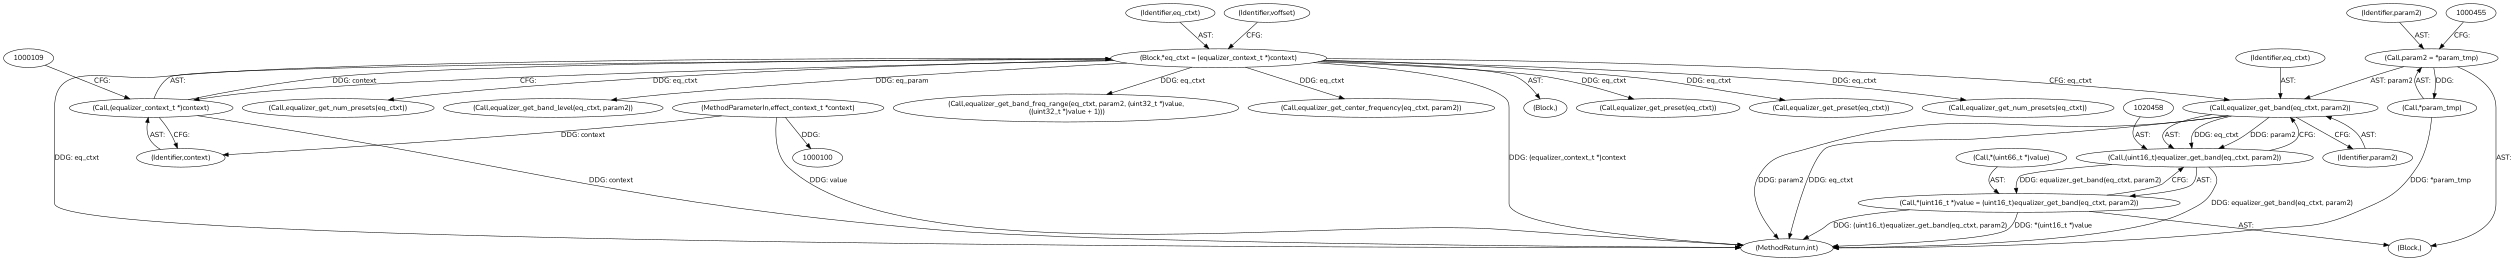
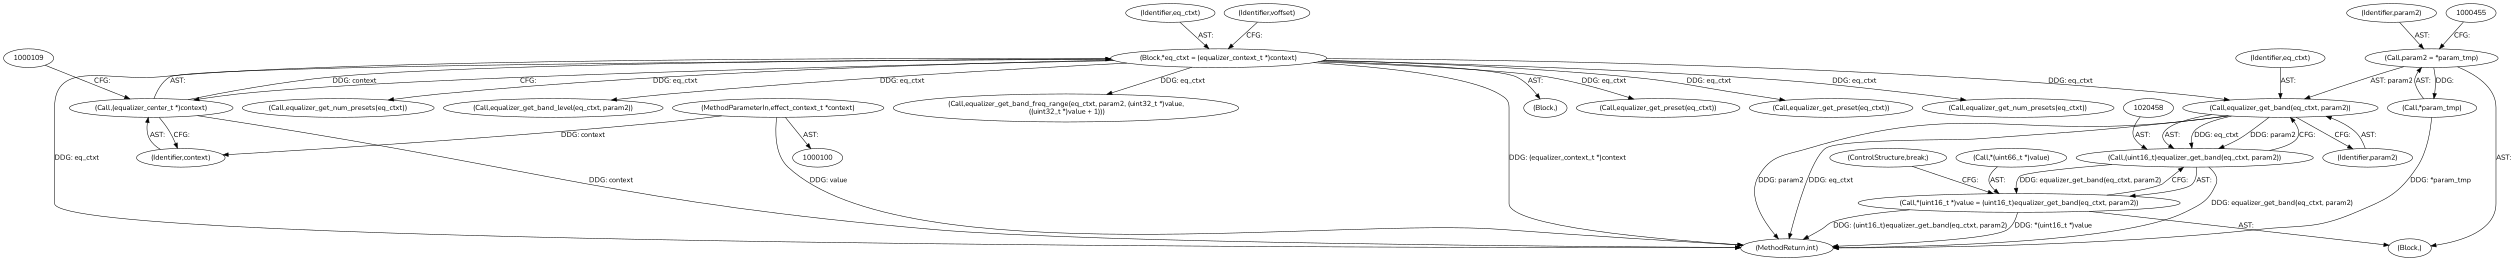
  digraph {
    fontname=Nunito
    node [fontname=Nunito]
    edge [fontname=Nunito]
    n1 [label="(Call,equalizer_get_band(eq_ctxt, param2))"]
    n2 [label="(Call,(uint16_t)equalizer_get_band(eq_ctxt, param2))"]
    n3 [label="(Identifier,param2)"]
    n4 [label="(MethodReturn,int)"]
    n5 [label="(Call,*(uint16_t *)value = (uint16_t)equalizer_get_band(eq_ctxt, param2))"]
    n6 [label="(Block,*eq_ctxt = (equalizer_context_t *)context)"]
-   n7 [label="(Call,(equalizer_context_t *)context)"]
+   n7 [label="(Call,(equalizer_center_t *)context)"]
    n8 [label="(Call,equalizer_get_num_presets(eq_ctxt))"]
    n9 [label="(Call,equalizer_get_band_level(eq_ctxt, param2))"]
    n10 [label="(Call,equalizer_get_band_freq_range(eq_ctxt, param2, (uint32_t *)value,\n ((uint32_t *)value + 1)))"]
-   n11 [label="(Call,equalizer_get_center_frequency(eq_ctxt, param2))"]
    n12 [label="(Block,)"]
    n13 [label="(Call,equalizer_get_preset(eq_ctxt))"]
    n14 [label="(Call,equalizer_get_preset(eq_ctxt))"]
    n15 [label="(Call,equalizer_get_num_presets(eq_ctxt))"]
    n16 [label="(Identifier,context)"]
    n17 [label="(MethodParameterIn,effect_context_t *context)"]
    1000100
    n19 [label="(Call,param2 = *param_tmp)"]
    n20 [label="(Call,*param_tmp)"]
    n21 [label="(Block,)"]
    n22 [label="(Identifier,eq_ctxt)"]
    n23 [label="(Identifier,param2)"]
    n24 [label="(Identifier,voffset)"]
+   n25 [label="(ControlStructure,break;)"]
    n26 [label="(Identifier,eq_ctxt)"]
    n27 [label="(Call,*(uint66_t *)value)"]
    1000109
    1000455
    n30 [label=1020458]
    n1 -> n2 [label="AST: "]
    n1 -> n2 [label="DDG: eq_ctxt"]
    n1 -> n2 [label="DDG: param2"]
    n1 -> n3 [label="CFG: "]
    n1 -> n4 [label="DDG: param2"]
    n1 -> n4 [label="DDG: eq_ctxt"]
    n2 -> n1 [label="CFG: "]
    n2 -> n4 [label="DDG: equalizer_get_band(eq_ctxt, param2)"]
    n2 -> n5 [label="AST: "]
    n2 -> n5 [label="DDG: equalizer_get_band(eq_ctxt, param2)"]
    n3 -> n1 [label="AST: "]
    n5 -> n2 [label="CFG: "]
    n5 -> n4 [label="DDG: (uint16_t)equalizer_get_band(eq_ctxt, param2)"]
    n5 -> n4 [label="DDG: *(uint16_t *)value"]
    n5 -> n21 [label="AST: "]
-   n6 -> n1 [label="CFG: eq_ctxt"]
+   n6 -> n1 [label="DDG: eq_ctxt"]
    n6 -> n4 [label="DDG: (equalizer_context_t *)context"]
    n6 -> n4 [label="DDG: eq_ctxt"]
    n6 -> n7 [label="CFG: "]
    n6 -> n8 [label="DDG: eq_ctxt"]
-   n6 -> n9 [label="DDG: eq_param"]
+   n6 -> n9 [label="DDG: eq_ctxt"]
    n6 -> n10 [label="DDG: eq_ctxt"]
-   n6 -> n11 [label="DDG: eq_ctxt"]
    n6 -> n12 [label="AST: "]
    n6 -> n13 [label="DDG: eq_ctxt"]
    n6 -> n14 [label="DDG: eq_ctxt"]
    n6 -> n15 [label="DDG: eq_ctxt"]
    n7 -> n4 [label="DDG: context"]
    n7 -> n6 [label="AST: "]
    n7 -> n6 [label="DDG: context"]
    n7 -> n16 [label="CFG: "]
    n16 -> n7 [label="AST: "]
    n17 -> n4 [label="DDG: value"]
    n17 -> n16 [label="DDG: context"]
-   n17 -> 1000100 [label="DDG: "]
+   n17 -> 1000100 [label="AST: "]
    n19 -> n1 [label="AST: param2"]
    n19 -> n20 [label="DDG: "]
    n19 -> n21 [label="AST: "]
    n20 -> n4 [label="DDG: *param_tmp"]
    n20 -> n19 [label="AST: "]
    n22 -> n6 [label="AST: "]
    n23 -> n19 [label="AST: "]
    n24 -> n6 [label="CFG: "]
+   n25 -> n5 [label="CFG: "]
    n26 -> n1 [label="AST: "]
    n27 -> n5 [label="AST: "]
    1000109 -> n7 [label="CFG: "]
    1000455 -> n19 [label="CFG: "]
    n30 -> n2 [label="AST: "]
  }
